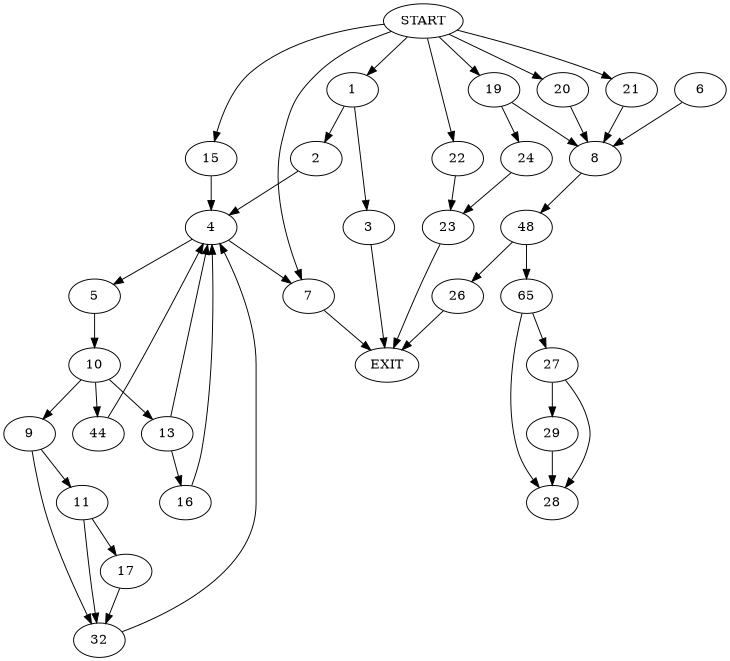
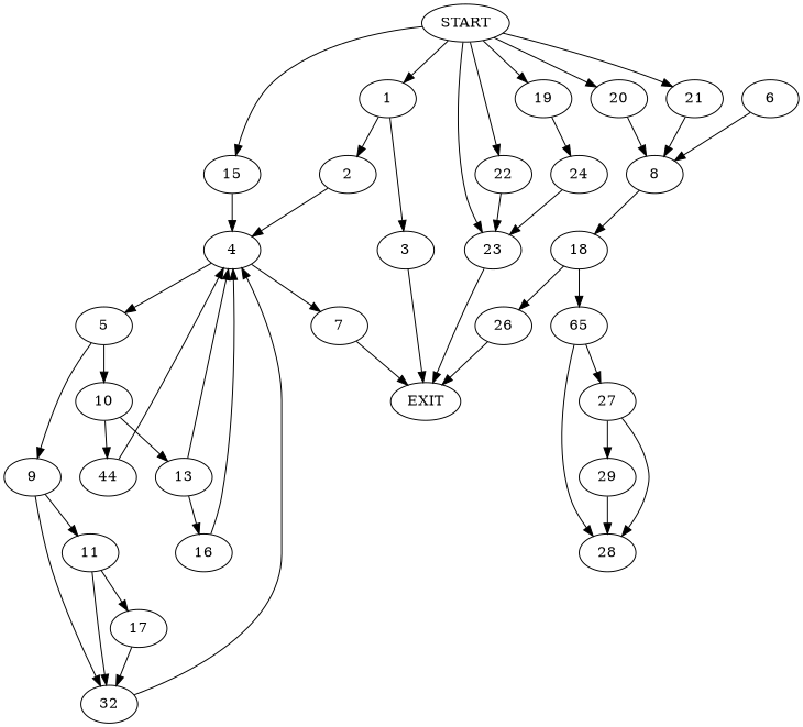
  digraph {
    n1 [label=START]
    1
    7
    15
    19
    20
    21
    22
    2
    3
    n11 [label=EXIT]
    4
    24
    8
    23
    5
    9
    10
    6
    11
    n21 [label=32]
    13
    n23 [label=44]
-   18 [label=48]
+   18
    n25 [label=65]
    26
    17
    16
    27
    28
    29
    n1 -> 1
-   n1 -> 7
+   n1 -> 23
    n1 -> 15
    n1 -> 19
    n1 -> 20
    n1 -> 21
    n1 -> 22
    1 -> 2
    1 -> 3
    7 -> n11
    15 -> 4
    19 -> 24
-   19 -> 8
    20 -> 8
    21 -> 8
    22 -> 23
    2 -> 4
    3 -> n11
    4 -> 7
    4 -> 5
    24 -> 23
    8 -> 18
    23 -> n11
-   10 -> 9
+   5 -> 9
    5 -> 10
    9 -> 11
    9 -> n21
    10 -> 13
    10 -> n23
    6 -> 8
    11 -> n21
    11 -> 17
    n21 -> 4
    13 -> 4
    13 -> 16
    n23 -> 4
    18 -> n25
    18 -> 26
    n25 -> 27
    n25 -> 28
    26 -> n11
    17 -> n21
    16 -> 4
    27 -> 28
    27 -> 29
    29 -> 28
  }
